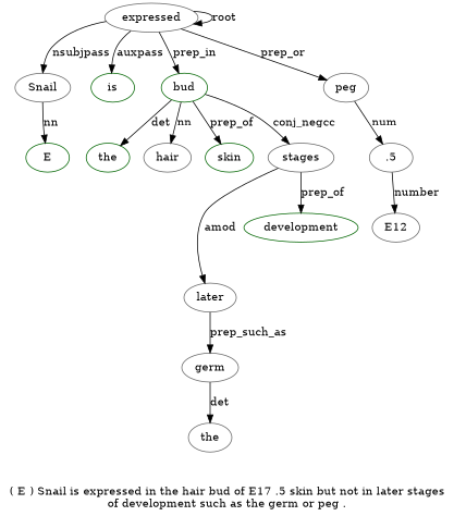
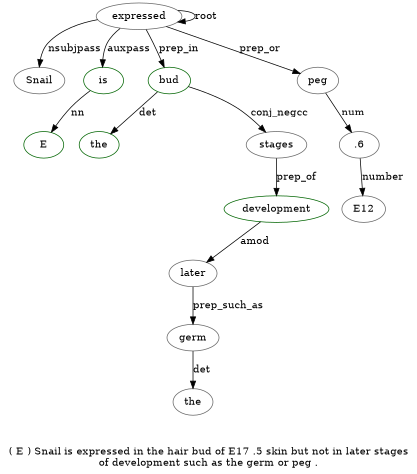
  digraph {
    label="( E ) Snail is expressed in the hair bud of E17 .5 skin but not in later stages\nof development such as the germ or peg ."
    node [color=gray40 fillcolor=white style=filled]
    n1 [label=Snail]
    n2 [color=darkgreen label=E]
    n3 [label=expressed]
    n4 [color=darkgreen label=is]
    n5 [color=darkgreen label=bud]
    n6 [label=peg]
    n7 [color=darkgreen label=the]
-   n8 [label=hair]
-   n9 [color=darkgreen label=skin]
    n10 [label=stages]
-   n11 [label=.5]
+   n11 [label=.6]
    n12 [label=later]
    n13 [color=darkgreen label=development]
    n14 [label=E12]
    n15 [label=germ]
    n16 [label=the]
-   n1 -> n2 [label=nn]
+   n4 -> n2 [label=nn]
    n3 -> n1 [label=nsubjpass]
    n3 -> n3 [label=root]
    n3 -> n4 [label=auxpass]
    n3 -> n5 [label=prep_in]
    n3 -> n6 [label=prep_or]
    n5 -> n7 [label=det]
-   n5 -> n8 [label=nn]
-   n5 -> n9 [label=prep_of]
    n5 -> n10 [label=conj_negcc]
    n6 -> n11 [label=num]
-   n10 -> n12 [label=amod]
+   n13 -> n12 [label=amod]
    n10 -> n13 [label=prep_of]
    n11 -> n14 [label=number]
    n12 -> n15 [label=prep_such_as]
    n15 -> n16 [label=det]
  }
